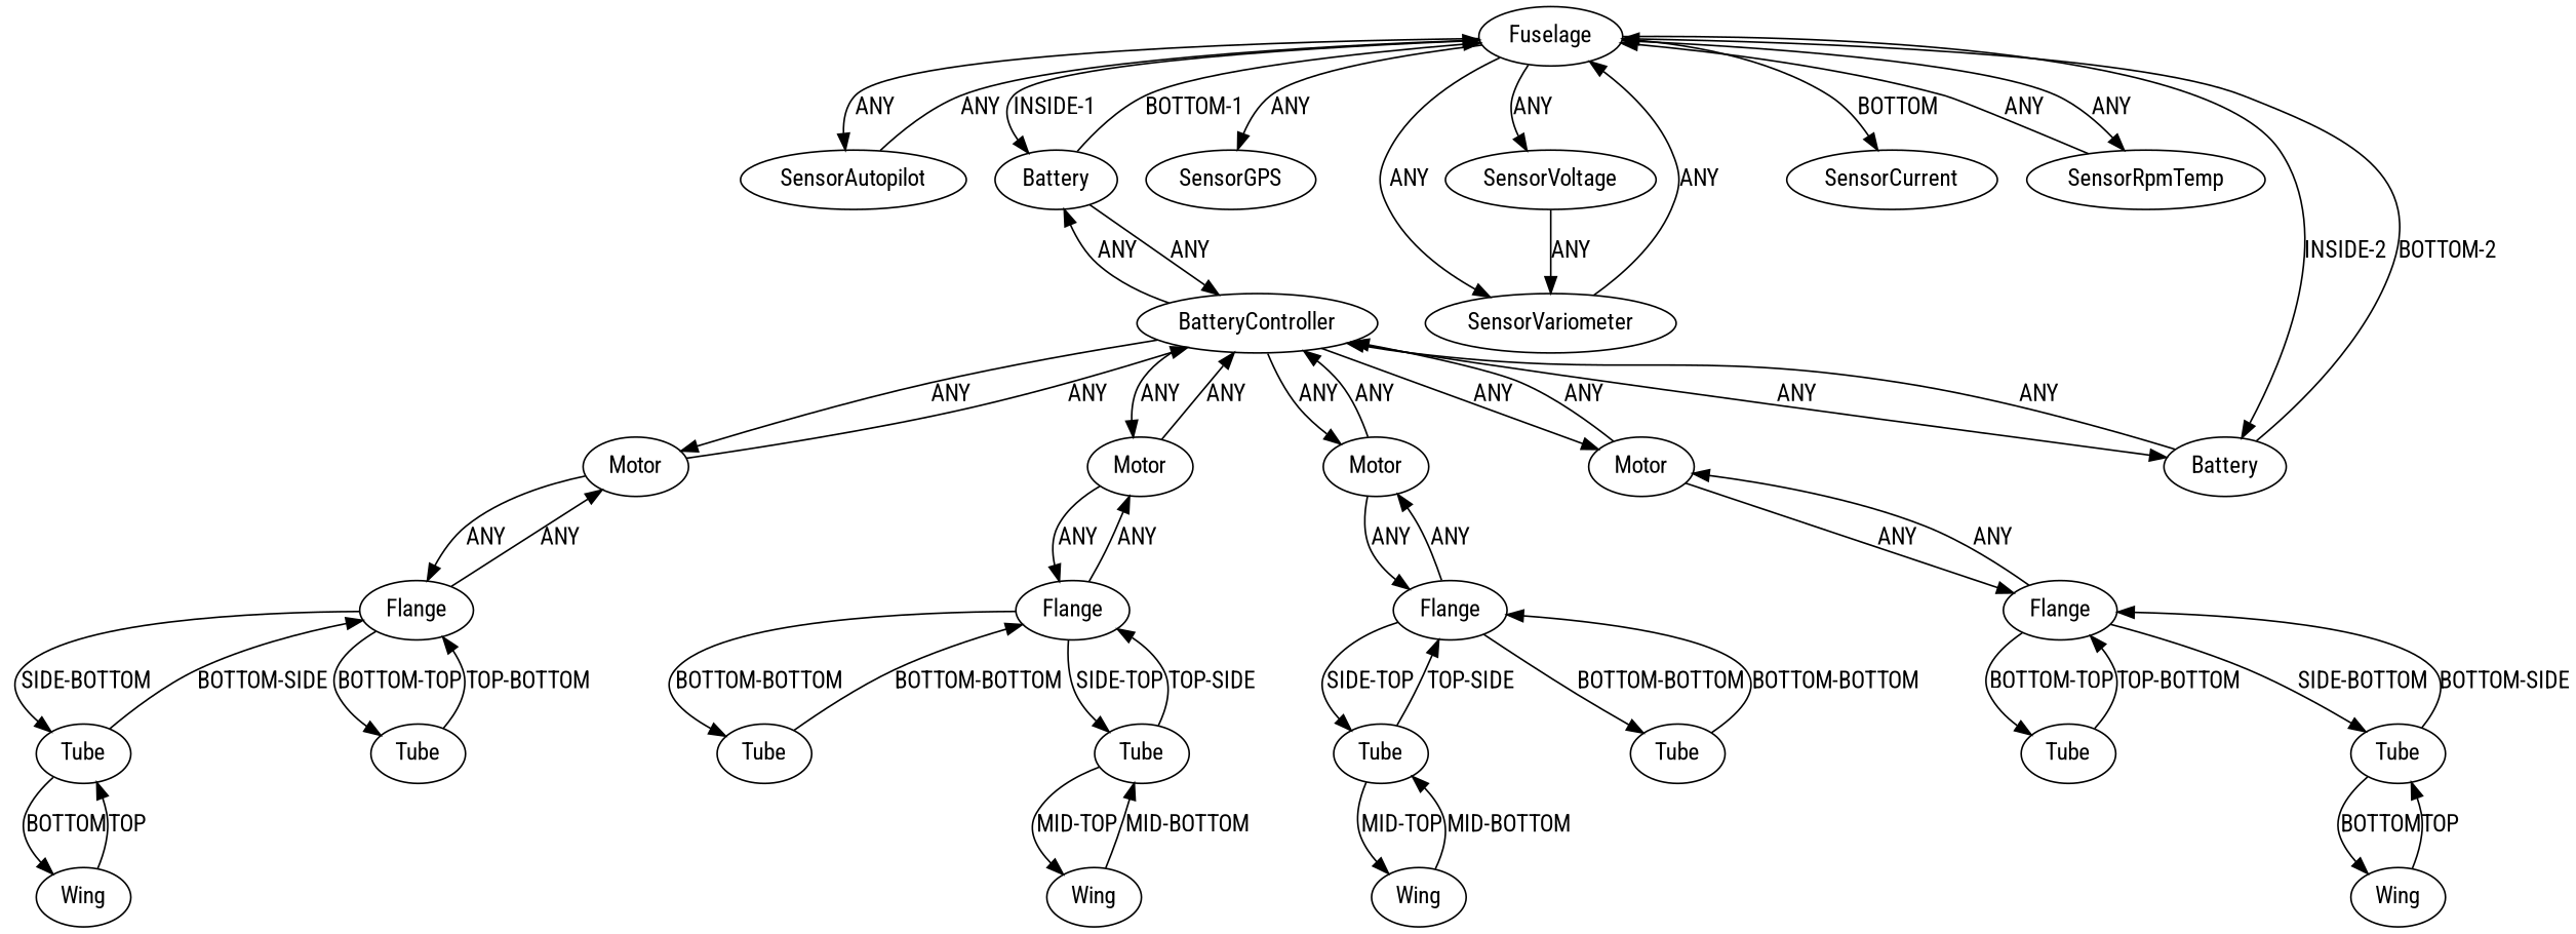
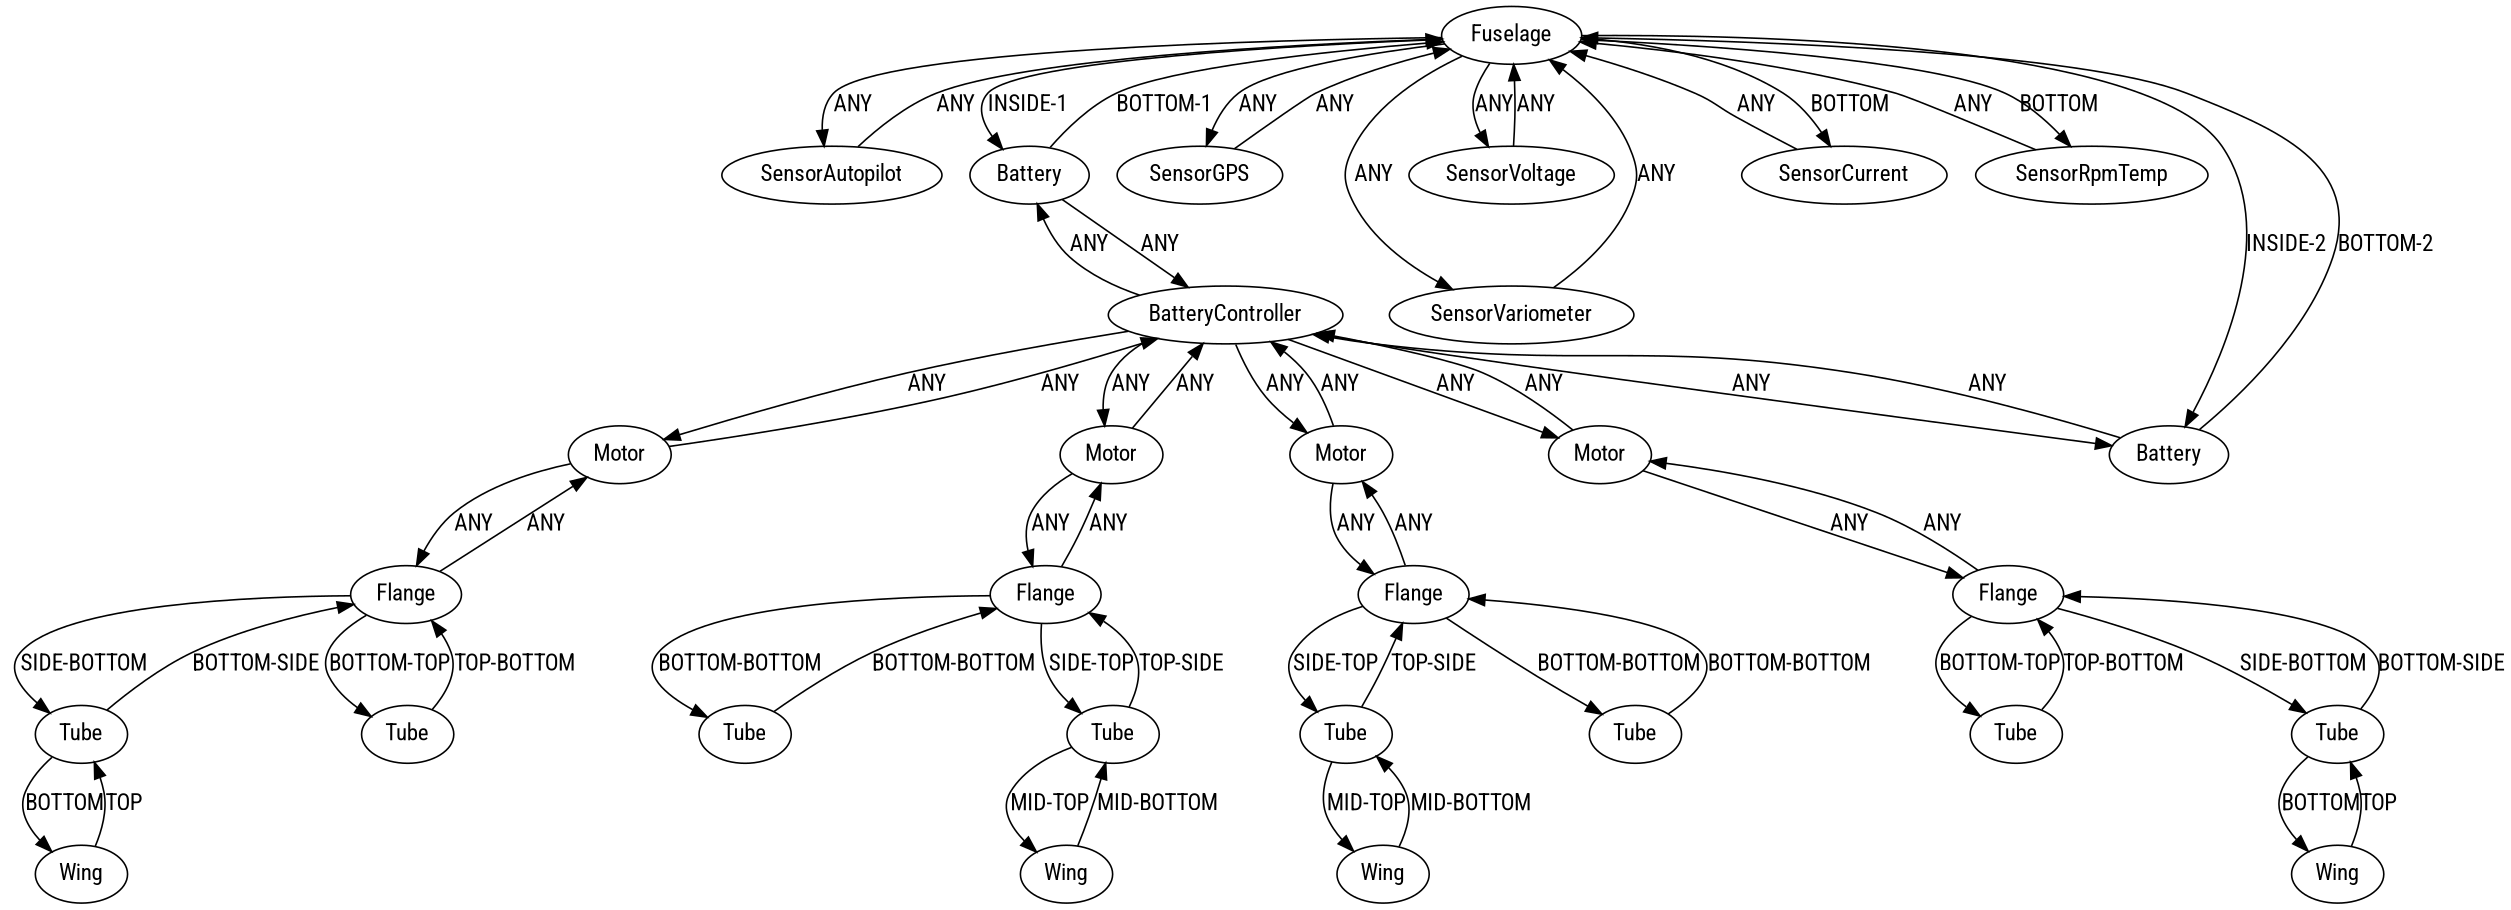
  digraph {
    fontname="Roboto Condensed"
    node [fontname="Roboto Condensed"]
    edge [fontname="Roboto Condensed"]
    n1 [instance=Fuselage_instance_1 label=Fuselage]
    n2 [instance=SensorAutopilot_instance_1 label=SensorAutopilot]
    n3 [instance=SensorVoltage_instance_1 label=SensorVoltage]
    n4 [instance=SensorGPS_instance_1 label=SensorGPS]
    n5 [instance=Battery_instance_1 label=Battery]
    n6 [instance=SensorVariometer_instance_1 label=SensorVariometer]
    n7 [instance=Battery_instance_2 label=Battery]
    n8 [instance=SensorCurrent_instance_1 label=SensorCurrent]
    n9 [instance=SensorRpmTemp_instance_1 label=SensorRpmTemp]
    n10 [instance=BatteryController_instance_1 label=BatteryController]
    n11 [instance=Tube_instance_1 label=Tube]
    n12 [instance=Wing_instance_1 label=Wing]
    n13 [instance=Flange_instance_4 label=Flange]
    n14 [instance=Motor_instance_3 label=Motor]
    n15 [instance=Tube_instance_19 label=Tube]
    n16 [instance=Tube_instance_2 label=Tube]
    n17 [instance=Flange_instance_3 label=Flange]
    n18 [instance=Tube_instance_5 label=Tube]
    n19 [instance=Motor_instance_2 label=Motor]
    n20 [instance=Flange_instance_1 label=Flange]
    n21 [instance=Tube_instance_4 label=Tube]
    n22 [instance=Motor_instance_1 label=Motor]
    n23 [instance=Tube_instance_16 label=Tube]
    n24 [instance=Wing_instance_3 label=Wing]
    n25 [instance=Wing_instance_4 label=Wing]
    n26 [instance=Motor_instance_4 label=Motor]
    n27 [instance=Flange_instance_2 label=Flange]
    n28 [instance=Tube_instance_15 label=Tube]
    n29 [instance=Tube_instance_18 label=Tube]
    n30 [instance=Wing_instance_6 label=Wing]
    n1 -> n2 [label=ANY]
    n1 -> n3 [label=ANY]
    n1 -> n4 [label=ANY]
    n1 -> n5 [label="INSIDE-1"]
    n1 -> n6 [label=ANY]
    n1 -> n7 [label="INSIDE-2"]
    n1 -> n8 [label=BOTTOM]
-   n1 -> n9 [label=ANY]
+   n1 -> n9 [label=BOTTOM]
    n2 -> n1 [label=ANY]
-   n3 -> n6 [label=ANY]
+   n3 -> n1 [label=ANY]
+   n4 -> n1 [label=ANY]
    n5 -> n1 [label="BOTTOM-1"]
    n5 -> n10 [label=ANY]
    n6 -> n1 [label=ANY]
    n7 -> n1 [label="BOTTOM-2"]
    n7 -> n10 [label=ANY]
+   n8 -> n1 [label=ANY]
    n9 -> n1 [label=ANY]
    n10 -> n5 [label=ANY]
    n10 -> n7 [label=ANY]
    n10 -> n14 [label=ANY]
    n10 -> n19 [label=ANY]
    n10 -> n22 [label=ANY]
    n10 -> n26 [label=ANY]
    n11 -> n12 [label=BOTTOM]
    n11 -> n13 [label="BOTTOM-SIDE"]
    n12 -> n11 [label=TOP]
    n13 -> n11 [label="SIDE-BOTTOM"]
    n13 -> n14 [label=ANY]
    n13 -> n15 [label="BOTTOM-TOP"]
    n14 -> n10 [label=ANY]
    n14 -> n13 [label=ANY]
    n15 -> n13 [label="TOP-BOTTOM"]
    n16 -> n17 [label="BOTTOM-BOTTOM"]
    n17 -> n16 [label="BOTTOM-BOTTOM"]
    n17 -> n18 [label="SIDE-TOP"]
    n17 -> n19 [label=ANY]
    n18 -> n17 [label="TOP-SIDE"]
    n18 -> n25 [label="MID-TOP"]
    n19 -> n10 [label=ANY]
    n19 -> n17 [label=ANY]
    n20 -> n21 [label="SIDE-TOP"]
    n20 -> n22 [label=ANY]
    n20 -> n23 [label="BOTTOM-BOTTOM"]
    n21 -> n20 [label="TOP-SIDE"]
    n21 -> n24 [label="MID-TOP"]
    n22 -> n10 [label=ANY]
    n22 -> n20 [label=ANY]
    n23 -> n20 [label="BOTTOM-BOTTOM"]
    n24 -> n21 [label="MID-BOTTOM"]
    n25 -> n18 [label="MID-BOTTOM"]
    n26 -> n10 [label=ANY]
    n26 -> n27 [label=ANY]
    n27 -> n26 [label=ANY]
    n27 -> n28 [label="BOTTOM-TOP"]
    n27 -> n29 [label="SIDE-BOTTOM"]
    n28 -> n27 [label="TOP-BOTTOM"]
    n29 -> n27 [label="BOTTOM-SIDE"]
    n29 -> n30 [label=BOTTOM]
    n30 -> n29 [label=TOP]
  }
